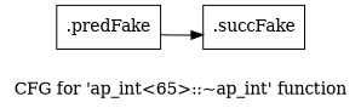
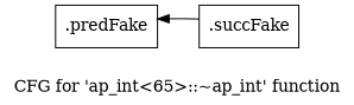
  digraph {
    label="CFG for 'ap_int\<65\>::~ap_int' function"
    rankdir=LR
    node [shape=record]
    n1 [label="{.predFake}"]
    n2 [filename="/mnt/xilinx/Vitis_HLS/2021.2/include/ap_int.h" label="{.succFake}" linenumber=63]
-   n1 -> n2 [execusionnum=0 filename="/mnt/xilinx/Vitis_HLS/2021.2/include/ap_int.h"]
+   n2 -> n1 [execusionnum=0 filename="/mnt/xilinx/Vitis_HLS/2021.2/include/ap_int.h"]
  }
